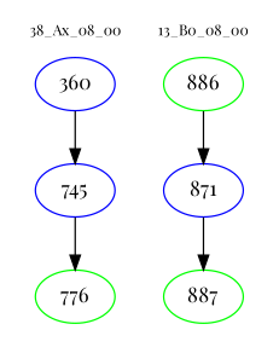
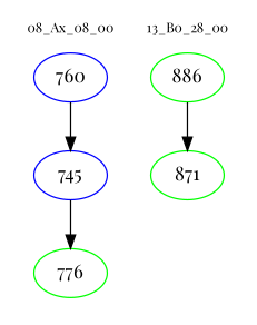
  digraph {
    fontname="Playfair Display"
    node [color=green fontname="Playfair Display"]
    edge [color=black fontname="Playfair Display"]
-   n1 [color=blue label=360]
+   n1 [color=blue label=760]
    n2 [color=blue label=745]
    n3 [label=776]
    n4 [label=886]
-   n5 [color=blue label=871]
-   n6 [label=887]
+   n5 [label=871]
    subgraph cluster_1 {
      color=white
      fontsize=10
-     label="38_Ax_08_00"
+     label="08_Ax_08_00"
      n1
      n2
      n3
    }
    subgraph cluster_2 {
      color=white
      fontsize=10
-     label="13_B0_08_00"
+     label="13_B0_28_00"
      n4
      n5
-     n6
    }
    n1 -> n2
    n2 -> n3
    n4 -> n5
-   n5 -> n6
  }
